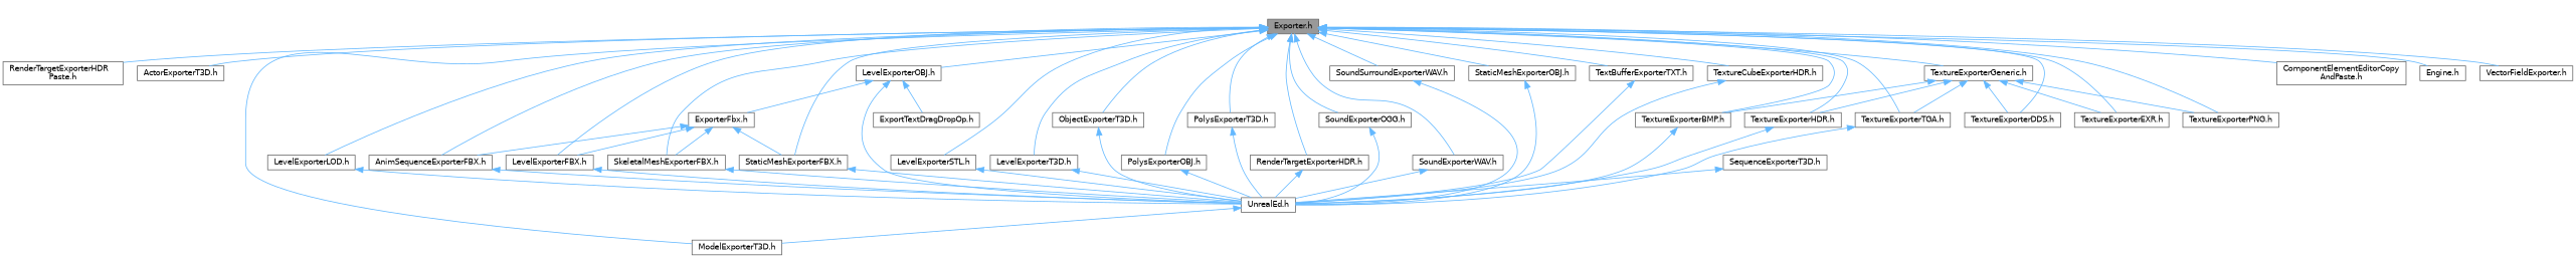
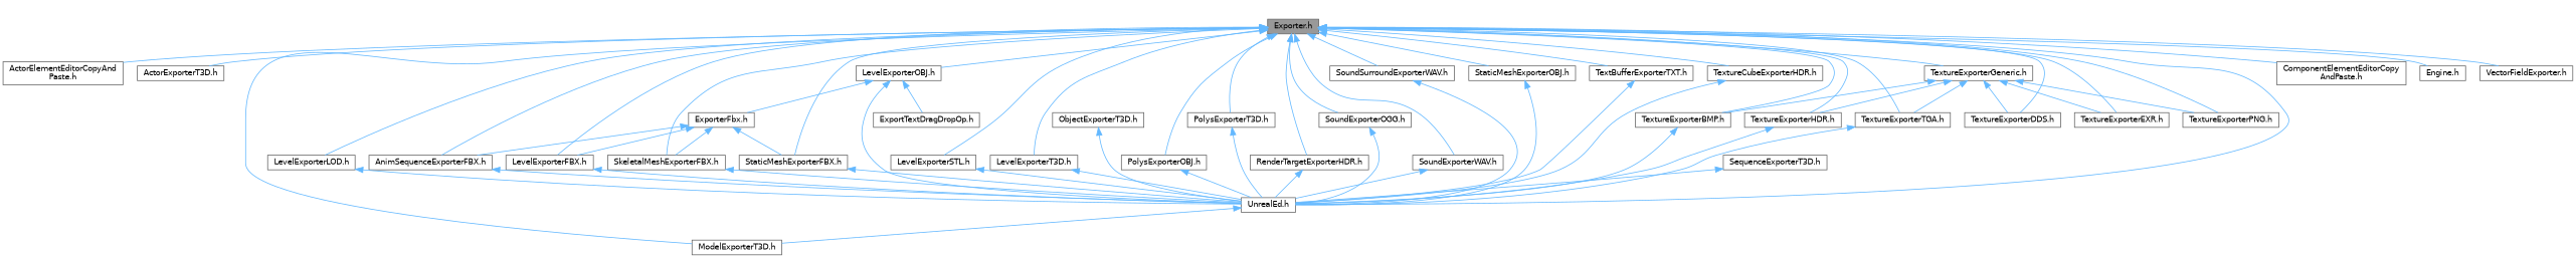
  digraph {
    fontname="DejaVu Sans"
    node [color=grey40 fillcolor=white fontname="DejaVu Sans" fontsize=10 shape=box style=filled]
    edge [color=steelblue1 dir=back fontname="DejaVu Sans" fontsize=10 labelfontname=Helvetica labelfontsize=10 style=solid]
    n1 [color=gray40 fillcolor=grey60 fontcolor=black height=0.2 label="Exporter.h" width=0.4]
-   n2 [height=0.2 label="RenderTargetExporterHDR\lPaste.h" width=0.4]
+   n2 [height=0.2 label="ActorElementEditorCopyAnd\lPaste.h" width=0.4]
    n3 [height=0.2 label="ActorExporterT3D.h" width=0.4]
    n4 [height=0.2 label="AnimSequenceExporterFBX.h" width=0.4]
    n5 [height=0.2 label="ComponentElementEditorCopy\lAndPaste.h" width=0.4]
    n6 [height=0.2 label="Engine.h" width=0.4]
    n7 [height=0.2 label="LevelExporterFBX.h" width=0.4]
    n8 [height=0.2 label="SkeletalMeshExporterFBX.h" width=0.4]
    n9 [height=0.2 label="StaticMeshExporterFBX.h" width=0.4]
    n10 [height=0.2 label="LevelExporterLOD.h" width=0.4]
    n11 [height=0.2 label="LevelExporterOBJ.h" width=0.4]
    n12 [height=0.2 label="LevelExporterSTL.h" width=0.4]
    n13 [height=0.2 label="LevelExporterT3D.h" width=0.4]
    n14 [height=0.2 label="ModelExporterT3D.h" width=0.4]
    n15 [height=0.2 label="ObjectExporterT3D.h" width=0.4]
    n16 [height=0.2 label="PolysExporterOBJ.h" width=0.4]
    n17 [height=0.2 label="PolysExporterT3D.h" width=0.4]
    n18 [height=0.2 label="RenderTargetExporterHDR.h" width=0.4]
    n19 [height=0.2 label="SoundExporterOGG.h" width=0.4]
    n20 [height=0.2 label="SoundExporterWAV.h" width=0.4]
    n21 [height=0.2 label="SoundSurroundExporterWAV.h" width=0.4]
    n22 [height=0.2 label="StaticMeshExporterOBJ.h" width=0.4]
    n23 [height=0.2 label="TextBufferExporterTXT.h" width=0.4]
    n24 [height=0.2 label="TextureCubeExporterHDR.h" width=0.4]
    n25 [height=0.2 label="TextureExporterBMP.h" width=0.4]
    n26 [height=0.2 label="TextureExporterDDS.h" width=0.4]
    n27 [height=0.2 label="TextureExporterEXR.h" width=0.4]
    n28 [height=0.2 label="TextureExporterGeneric.h" width=0.4]
    n29 [height=0.2 label="TextureExporterHDR.h" width=0.4]
    n30 [height=0.2 label="TextureExporterPNG.h" width=0.4]
    n31 [height=0.2 label="TextureExporterTGA.h" width=0.4]
    n32 [height=0.2 label="VectorFieldExporter.h" width=0.4]
    n33 [height=0.2 label="UnrealEd.h" width=0.4]
    n34 [height=0.2 label="ExportTextDragDropOp.h" width=0.4]
    n35 [height=0.2 label="ExporterFbx.h" width=0.4]
    n36 [height=0.2 label="SequenceExporterT3D.h" width=0.4]
    n1 -> n2
    n1 -> n3
    n1 -> n4
    n1 -> n5
    n1 -> n6
    n1 -> n7
    n1 -> n8
    n1 -> n9
    n1 -> n10
    n1 -> n11
    n1 -> n12
    n1 -> n13
    n1 -> n14
-   n1 -> n15
+   n1 -> n33
    n1 -> n16
    n1 -> n17
    n1 -> n18
    n1 -> n19
    n1 -> n20
    n1 -> n21
    n1 -> n22
    n1 -> n23
    n1 -> n24
    n1 -> n25
    n1 -> n26
    n1 -> n27
    n1 -> n28
    n1 -> n29
    n1 -> n30
    n1 -> n31
    n1 -> n32
    n4 -> n33
    n7 -> n33
    n8 -> n33
    n9 -> n33
    n10 -> n33
    n11 -> n33
    n11 -> n34
    n11 -> n35
    n12 -> n33
    n13 -> n33
    n15 -> n33
    n16 -> n33
    n17 -> n33
    n18 -> n33
    n19 -> n33
    n20 -> n33
    n21 -> n33
    n22 -> n33
    n23 -> n33
    n24 -> n33
    n25 -> n33
    n28 -> n25
    n28 -> n26
    n28 -> n27
    n28 -> n29
    n28 -> n30
    n28 -> n31
    n29 -> n33
    n31 -> n33
    n33 -> n14
    n35 -> n4
    n35 -> n7
    n35 -> n8
    n35 -> n9
    n36 -> n33
  }
